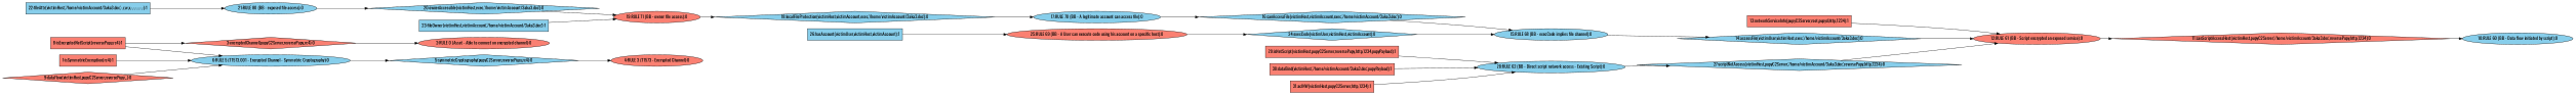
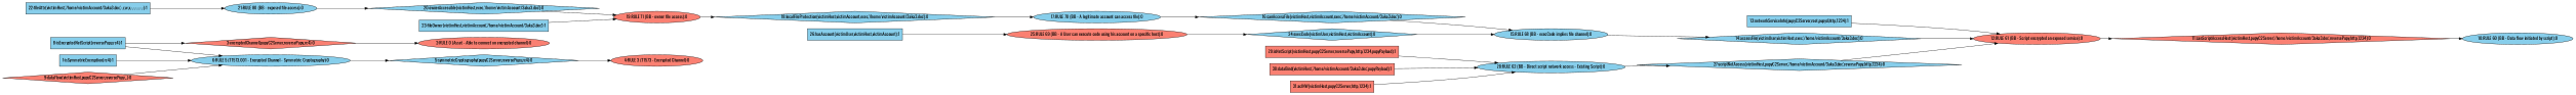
  digraph {
    fontname=Oswald
    rankdir=LR
    node [fillcolor=skyblue fontname=Oswald shape=ellipse style=filled]
    edge [fontname=Oswald]
    n1 [fillcolor=salmon label="2:RULE 0 (Asset - Able to connect on encrypted channel):0"]
    n2 [fillcolor=salmon label="3:encryptedChannel(pupyC2Server,reversePupy,rc4):0" shape=diamond]
    n3 [fillcolor=salmon label="4:RULE 3 (T1573 - Encrypted Channel):0"]
    n4 [label="5:symmetricCryptography(pupyC2Server,reversePupy,rc4):0" shape=diamond]
    n5 [label="6:RULE 5 (T1573.001 - Encrypted Channel - Symmetric Cryptography):0"]
-   n6 [fillcolor=salmon label="7:isSymmetricEncryption(rc4):1" shape=box]
-   n7 [fillcolor=salmon label="8:isEncryptedNetScript(reversePupy,rc4):1" shape=box]
+   n6 [label="7:isSymmetricEncryption(rc4):1" shape=box]
+   n7 [label="8:isEncryptedNetScript(reversePupy,rc4):1" shape=box]
    n8 [fillcolor=salmon label="9:dataFlow(victimHost,pupyC2Server,reversePupy,_):0" shape=diamond]
    n9 [label="10:RULE 60 (BB - Data flow initiated by script):0"]
    n10 [fillcolor=salmon label="11:canScriptAccessHost(victimHost,pupyC2Server,'/home/victimAccount/3aka3.doc',reversePupy,http,1234):0" shape=diamond]
    n11 [fillcolor=salmon label="12:RULE 61 (BB - Script encrypted an exposed service):0"]
-   n12 [fillcolor=salmon label="13:networkServiceInfo(pupyC2Server,root,pupyd,http,1234):1" shape=box]
+   n12 [label="13:networkServiceInfo(pupyC2Server,root,pupyd,http,1234):1" shape=box]
    n13 [label="14:accessFile(victimUser,victimHost,exec,'/home/victimAccount/3aka3.doc'):0" shape=diamond]
    n14 [label="15:RULE 68 (BB - execCode implies file channel):0"]
    n15 [label="16:canAccessFile(victimHost,victimAccount,exec,'/home/victimAccount/3aka3.doc'):0" shape=diamond]
    n16 [label="17:RULE 70 (BB - A legitimate account can access file):0"]
    n17 [label="18:localFileProtection(victimHost,victimAccount,exec,'/home/victimAccount/3aka3.doc'):0" shape=diamond]
    n18 [fillcolor=salmon label="19:RULE 71 (BB - owner file access):0"]
    n19 [label="20:ownerAccessible(victimHost,exec,'/home/victimAccount/3aka3.doc'):0" shape=diamond]
    n20 [label="21:RULE 80 (BB - exposed file access):0"]
    n21 [label="22:fileAttr(victimHost,'/home/victimAccount/3aka3.doc',-,r,w,x,-,-,-,-,-,-):1" shape=box]
    n22 [label="23:fileOwner(victimHost,victimAccount,'/home/victimAccount/3aka3.doc'):1" shape=box]
    n23 [label="24:execCode(victimUser,victimHost,victimAccount):0" shape=diamond]
    n24 [fillcolor=salmon label="25:RULE 69 (BB - A User can execute code using his account on a specific host):0"]
    n25 [label="26:hasAccount(victimUser,victimHost,victimAccount):1" shape=box]
    n26 [label="27:scriptNetAccess(victimHost,pupyC2Server,'/home/victimAccount/3aka3.doc',reversePupy,http,1234):0" shape=diamond]
    n27 [label="28:RULE 62 (BB - Direct script network access - Existing Script):0"]
    n28 [fillcolor=salmon label="29:isNetScript(victimHost,pupyC2Server,reversePupy,http,1234,pupyPayload):1" shape=box]
    n29 [fillcolor=salmon label="30:dataBind(victimHost,'/home/victimAccount/3aka3.doc',pupyPayload):1" shape=box]
    n30 [fillcolor=salmon label="31:aclNW(victimHost,pupyC2Server,http,1234):1" shape=box]
    n2 -> n1
    n4 -> n3
    n5 -> n4
    n6 -> n5
    n7 -> n2
    n7 -> n5
    n8 -> n5
    n10 -> n9
    n11 -> n10
    n12 -> n11
    n13 -> n11
    n14 -> n13
    n15 -> n14
    n16 -> n15
    n17 -> n16
    n18 -> n17
    n19 -> n18
    n20 -> n19
    n21 -> n20
    n22 -> n18
    n23 -> n14
    n24 -> n23
    n25 -> n24
    n26 -> n11
    n27 -> n26
    n28 -> n27
    n29 -> n27
    n30 -> n27
  }
